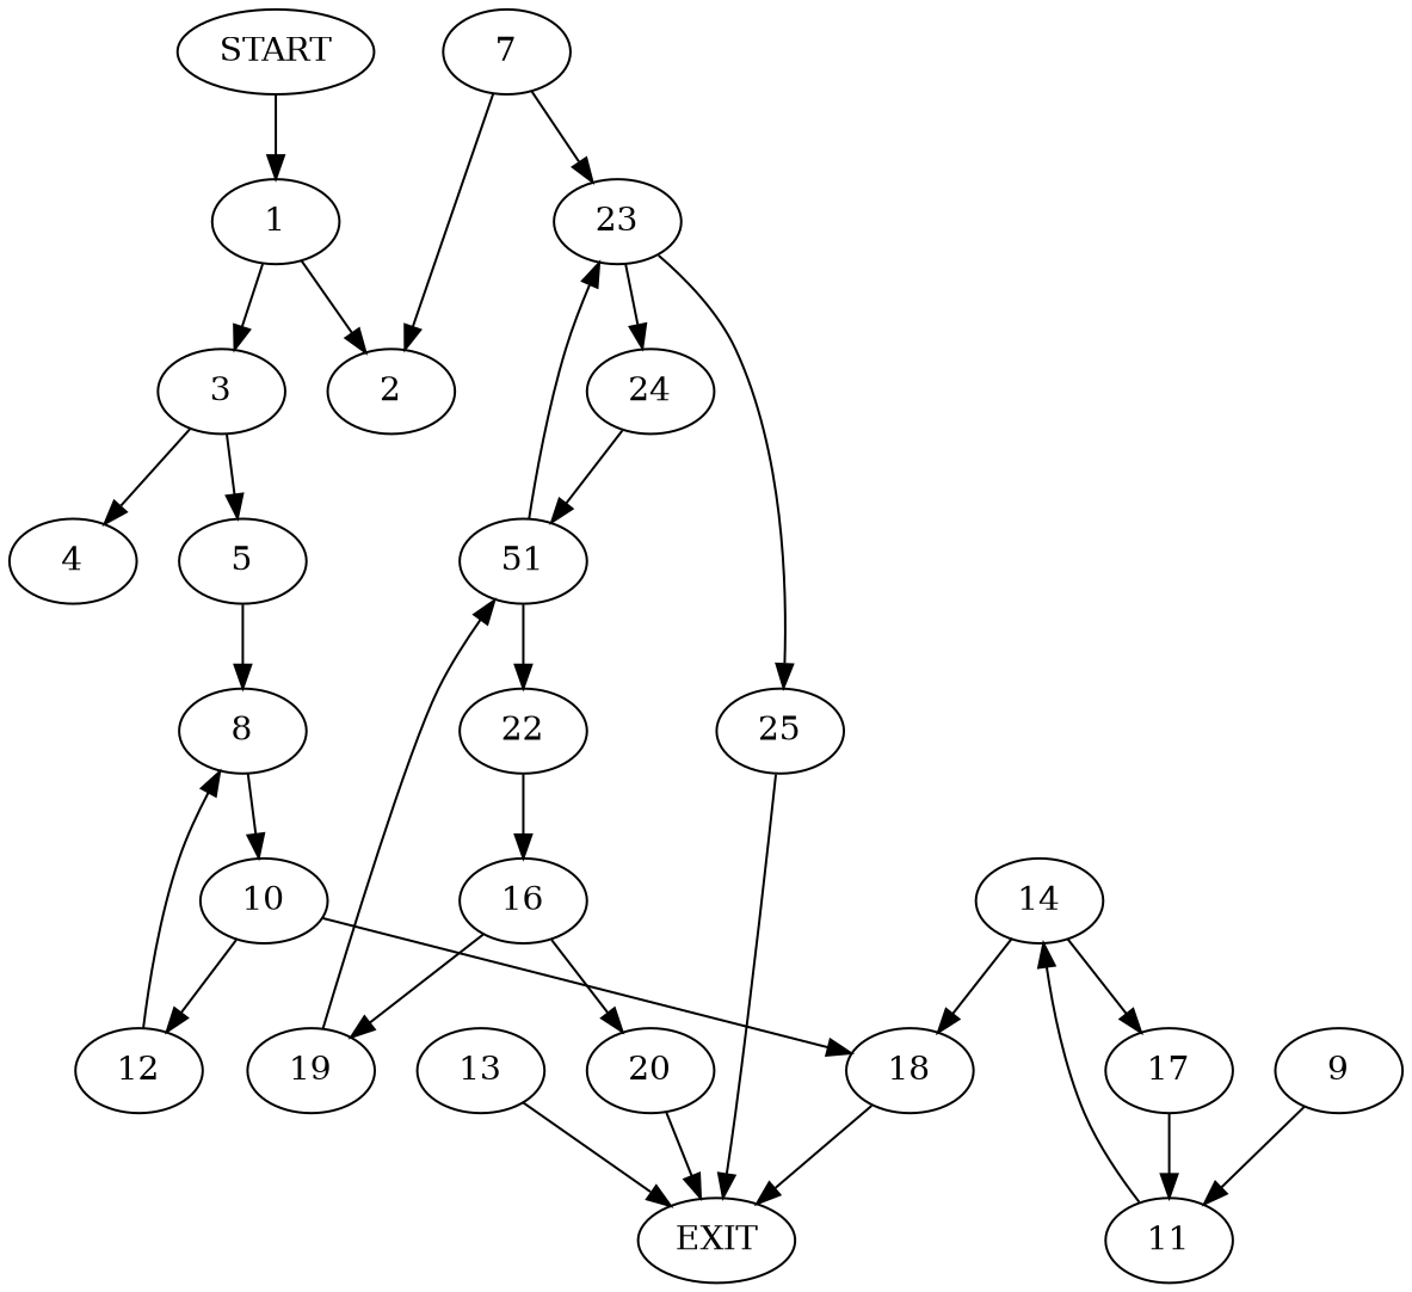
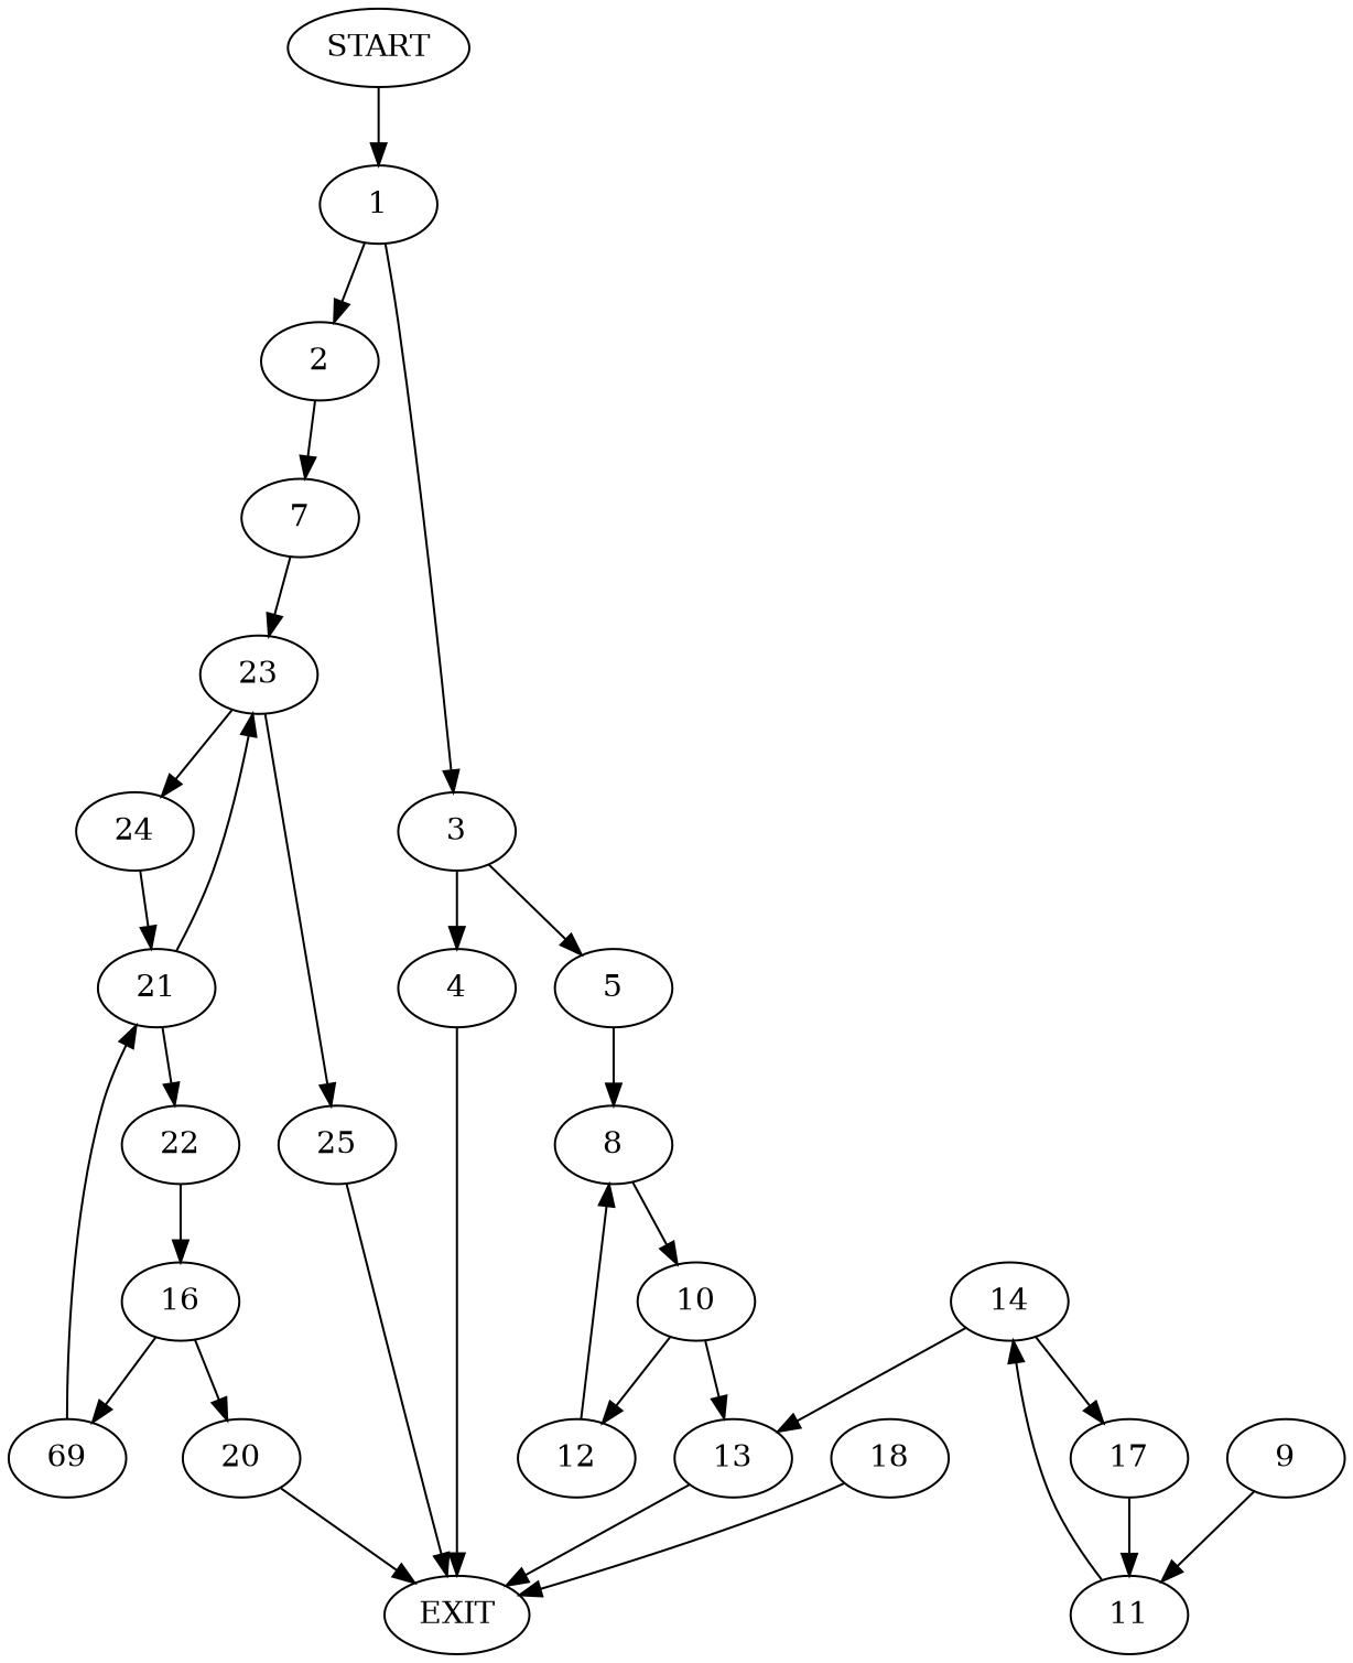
  digraph {
    n1 [label=START]
    1
    2
    3
    n5 [label=EXIT]
    7
    4
    5
    23
    8
    10
    9
    11
    12
    13
    14
    17
    18
    16
-   19
+   19 [label=69]
    20
-   21 [label=51]
+   21
    22
    24
    25
    n1 -> 1
    1 -> 2
    1 -> 3
-   7 -> 2
+   2 -> 7
    3 -> 4
    3 -> 5
    7 -> 23
+   4 -> n5
    5 -> 8
    23 -> 24
    23 -> 25
    8 -> 10
    10 -> 12
-   10 -> 18
+   10 -> 13
    9 -> 11
    11 -> 14
    12 -> 8
    13 -> n5
    14 -> 17
-   14 -> 18
+   14 -> 13
    17 -> 11
    18 -> n5
    16 -> 19
    16 -> 20
    19 -> 21
    20 -> n5
    21 -> 23
    21 -> 22
    22 -> 16
    24 -> 21
    25 -> n5
  }
